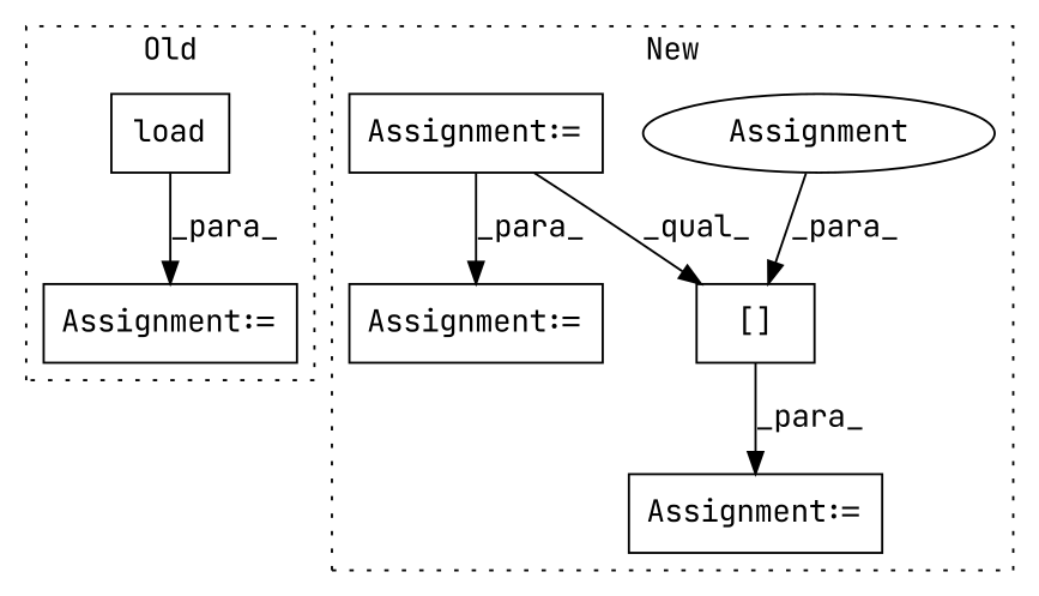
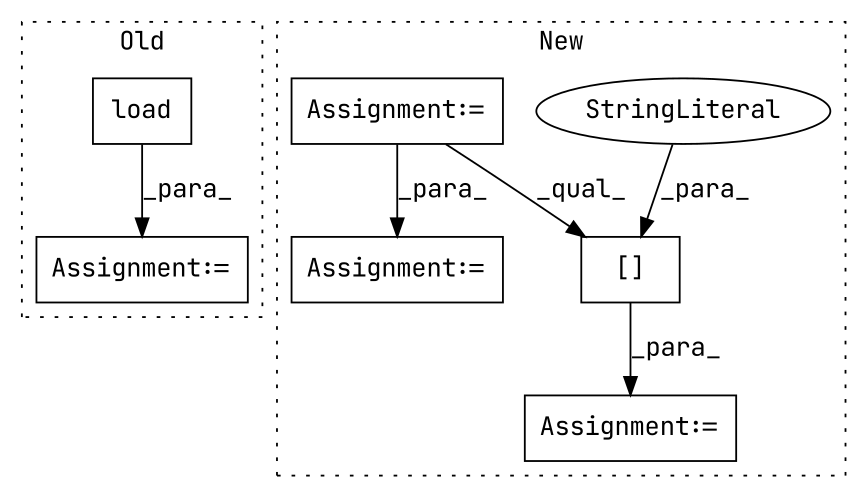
  digraph {
    fontname="JetBrains Mono"
    node [a=7 l=1 shape=box fontname="JetBrains Mono"]
    edge [fontname="JetBrains Mono"]
    n1 [a=32 l="5,1" label=load s="8293,8307"]
    n2 [label="Assignment:=" s=8285]
    n3 [a=2 l="18,1" label="[]" s="8429,8460"]
-   n4 [a=45 l=13 label=Assignment s=8447 shape=ellipse]
+   n4 [a=45 l=13 label=StringLiteral s=8447 shape=ellipse]
    n5 [label="Assignment:=" s=8428]
    n6 [label="Assignment:=" s=7625]
    n7 [label="Assignment:=" s=8238]
    subgraph cluster_1 {
      label=Old
      style=dotted
      n1
      n2
    }
    subgraph cluster_2 {
      label=New
      style=dotted
      n3
      n4
      n5
      n6
      n7
    }
    n1 -> n2 [label=_para_]
    n3 -> n5 [label=_para_]
    n4 -> n3 [label=_para_]
    n6 -> n3 [label=_qual_]
    n6 -> n7 [label=_para_]
  }
